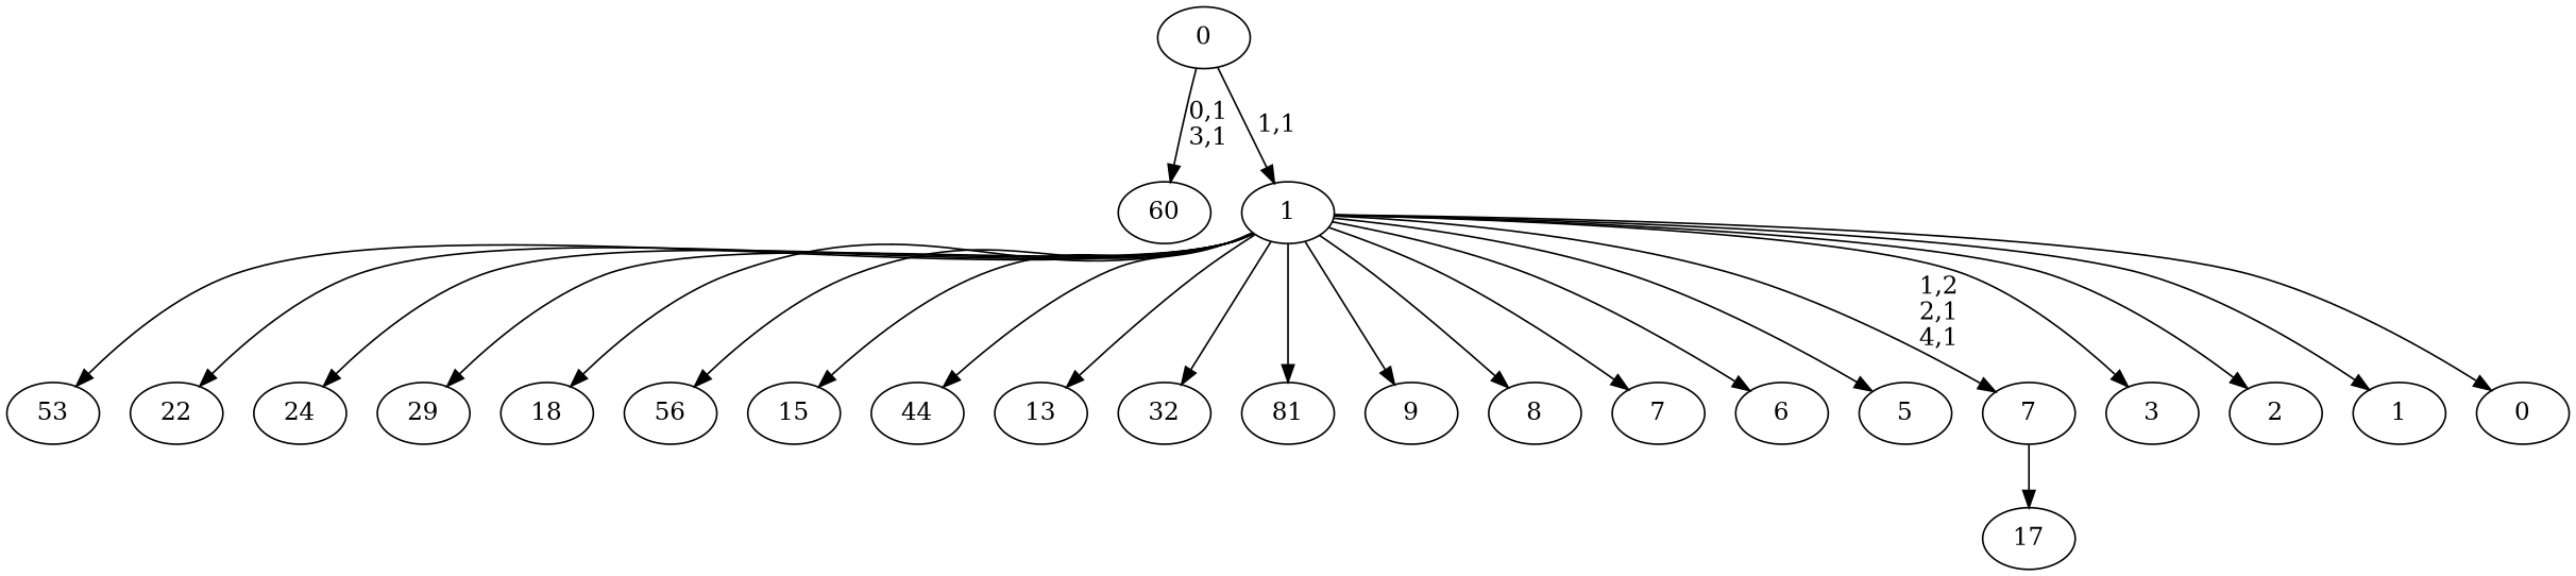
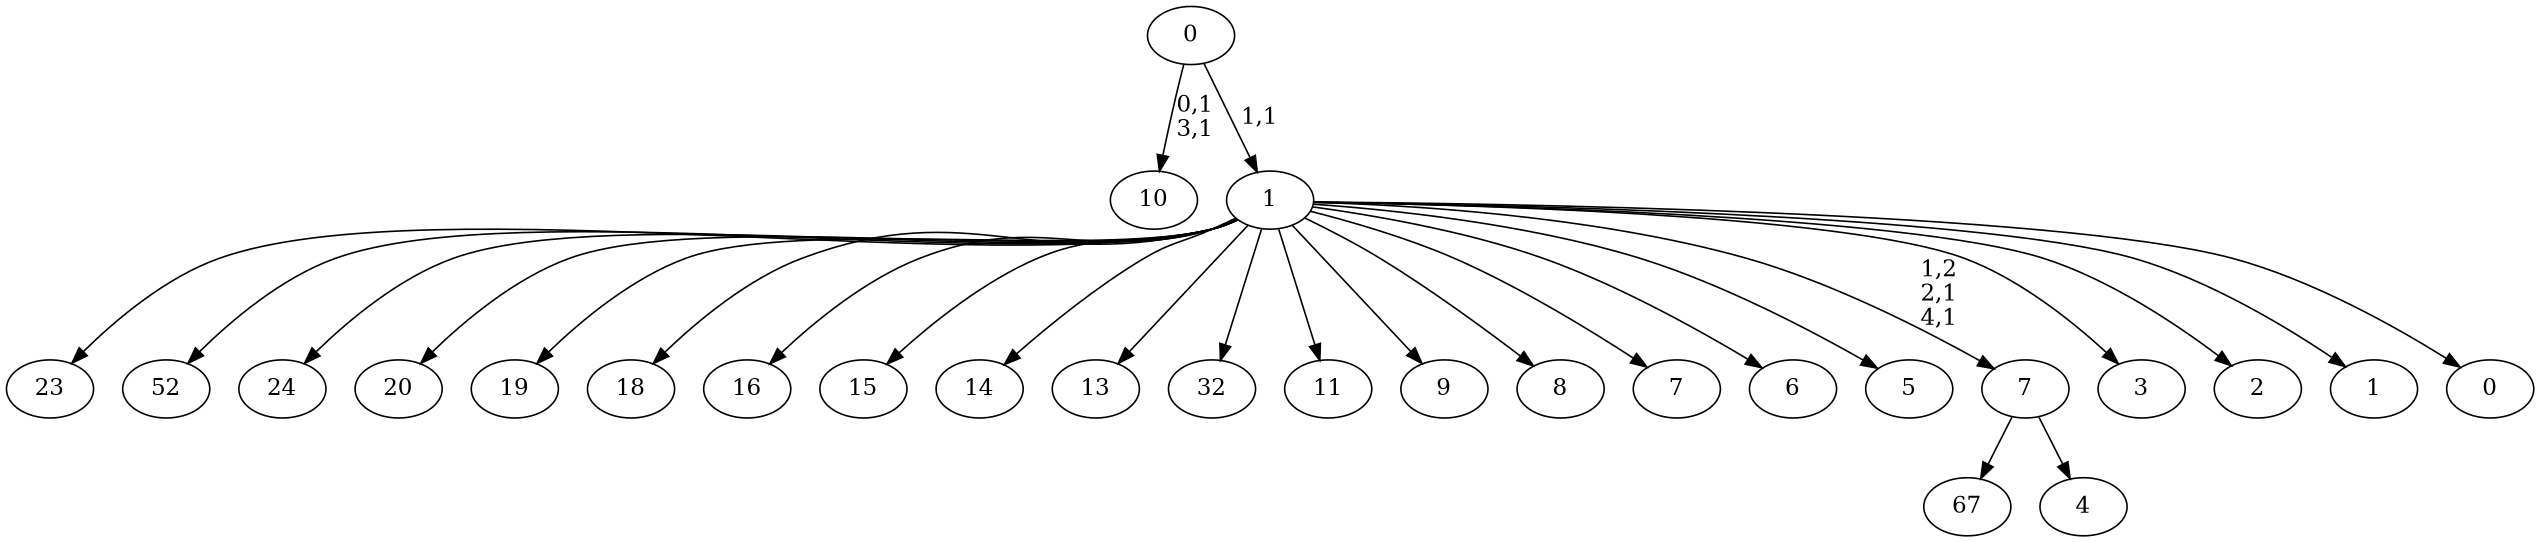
  digraph {
-   n1 [label=53]
-   n2 [label=22]
+   n1 [label=23]
+   n2 [label=52]
    n3 [label=24]
-   n5 [label=29]
+   n4 [label=20]
+   n5 [label=19]
    n6 [label=18]
-   n7 [label=17]
-   n8 [label=56]
+   n7 [label=67]
+   n8 [label=16]
    n9 [label=15]
-   n10 [label=44]
+   n10 [label=14]
    n11 [label=13]
    n12 [label=32]
-   n13 [label=81]
-   n14 [label=60]
+   n13 [label=11]
+   n14 [label=10]
    n15 [label=9]
    n16 [label=8]
    n17 [label=7]
    n18 [label=6]
    n19 [label=5]
+   n20 [label=4]
    7
    n22 [label=3]
    n23 [label=2]
    n24 [label=1]
    n25 [label=0]
    1
    0
    7 -> n7
+   7 -> n20
    1 -> n1
    1 -> n2
    1 -> n3
+   1 -> n4
    1 -> n5
    1 -> n6
    1 -> n8
    1 -> n9
    1 -> n10
    1 -> n11
    1 -> n12
    1 -> n13
    1 -> n15
    1 -> n16
    1 -> n17
    1 -> n18
    1 -> n19
    1 -> 7 [label="1,2\n2,1\n4,1"]
    1 -> n22
    1 -> n23
    1 -> n24
    1 -> n25
    0 -> n14 [label="0,1\n3,1"]
    0 -> 1 [label="1,1"]
  }
